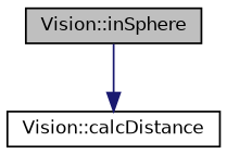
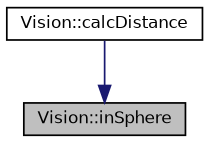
  digraph {
    rankdir=TB
    node [color=black fontname=Helvetica fontsize=10 shape=record style=filled]
    n1 [fillcolor=grey75 fontcolor=black height=0.2 label="Vision::inSphere" width=0.4]
    n2 [fillcolor=white height=0.2 label="Vision::calcDistance" width=0.4]
-   n1 -> n2 [color=midnightblue fontname=Helvetica fontsize=10 labelfontname=Helvetica labelfontsize=10 style=solid]
+   n2 -> n1 [color=midnightblue fontname=Helvetica fontsize=10 labelfontname=Helvetica labelfontsize=10 style=solid]
  }
